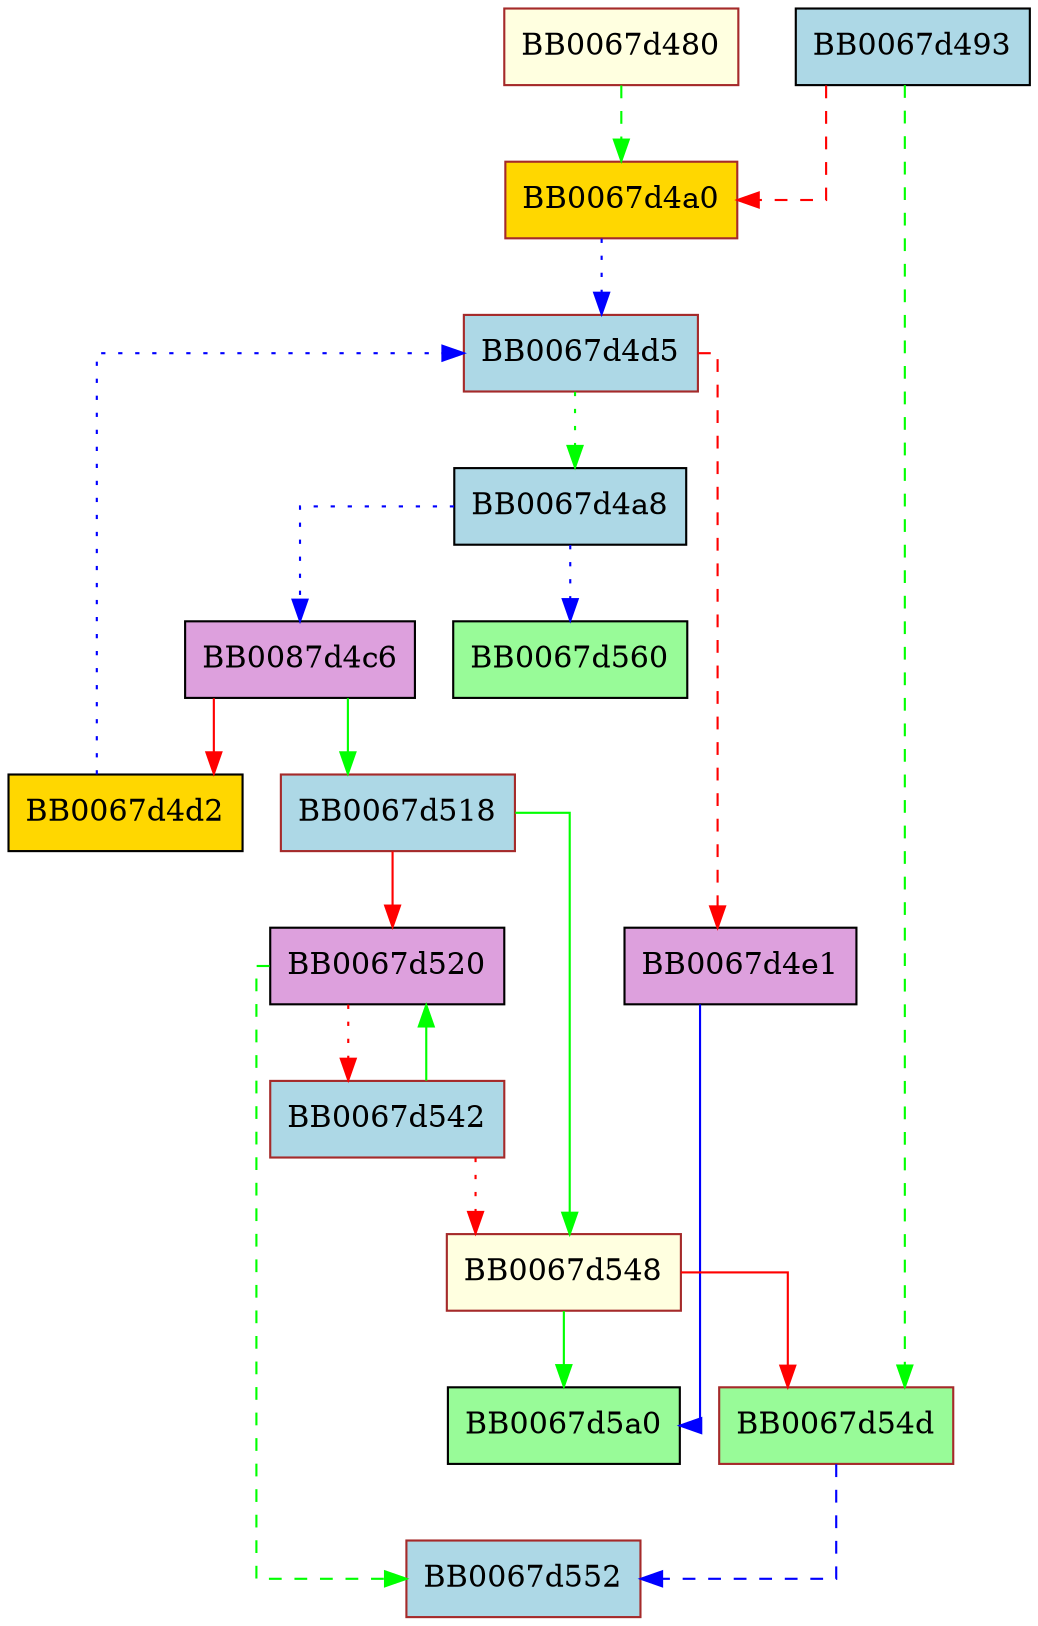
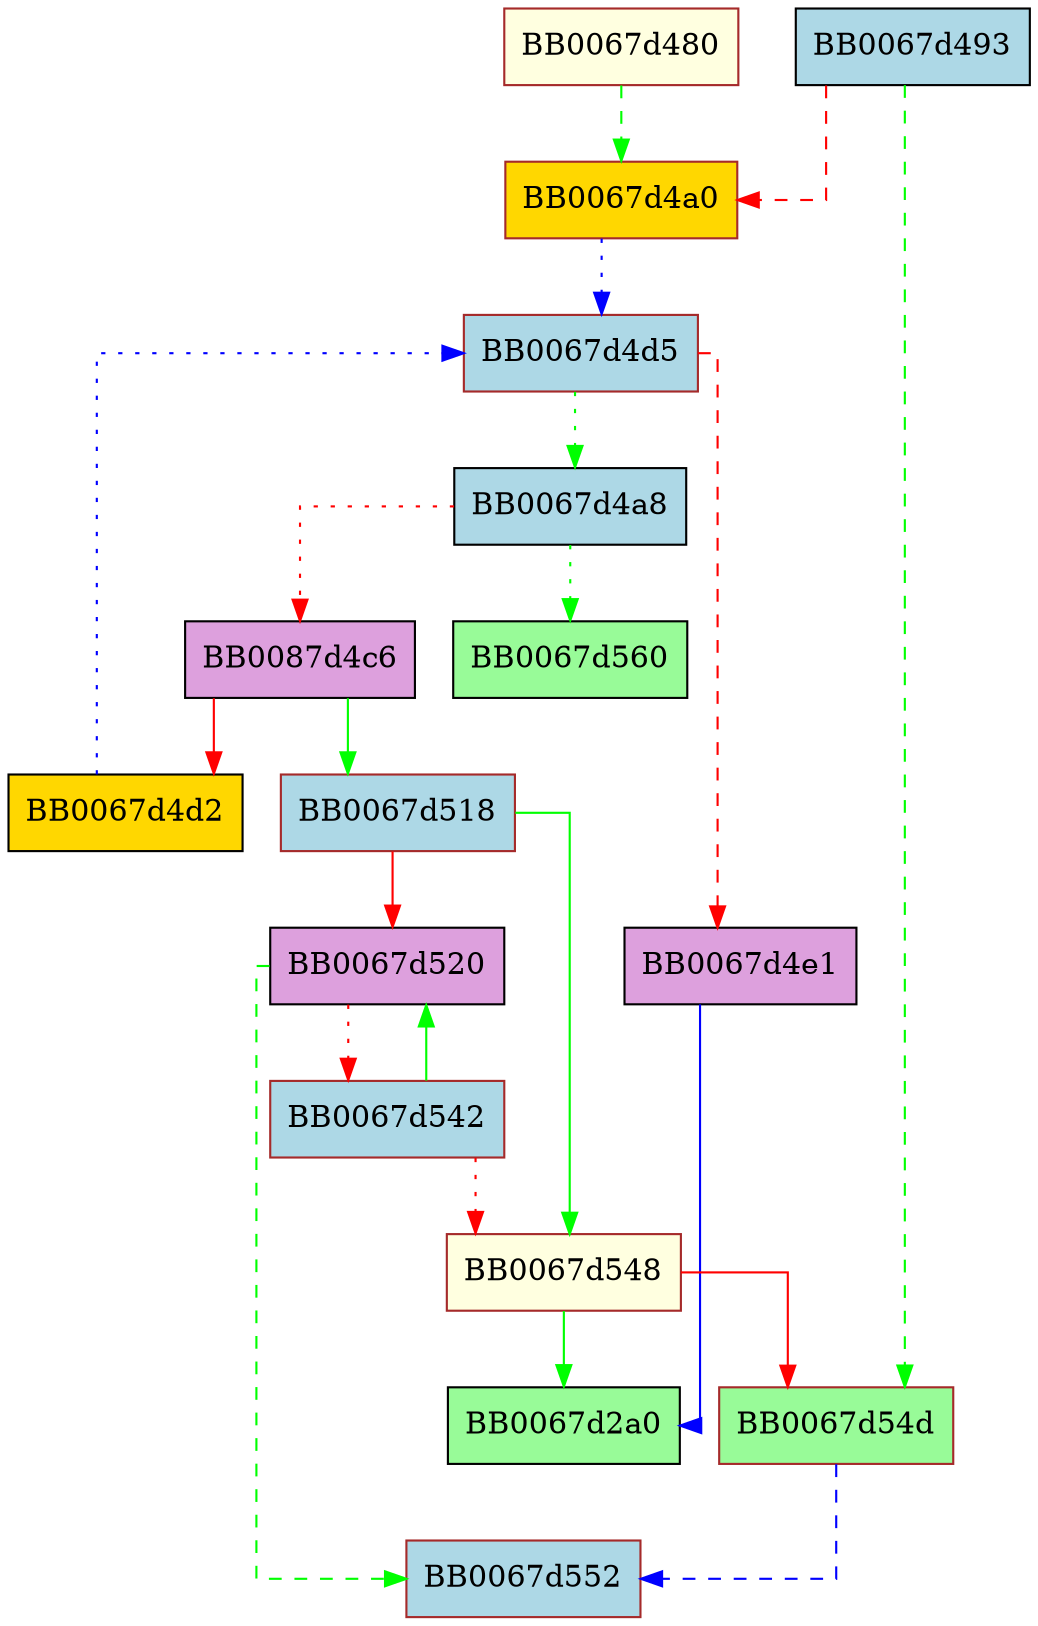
  digraph {
    splines=ortho
    node [color=brown fillcolor=lightblue shape=box style=filled]
    edge [color=green style=solid]
    BB0067d480 [fillcolor=lightyellow]
    BB0067d4a0 [fillcolor=gold]
    BB0067d4d5
    BB0067d493 [color=black]
    BB0067d54d [fillcolor=palegreen]
    BB0067d4a8 [color=black]
    BB0067d4e1 [color=black fillcolor=plum]
    BB0067d552
    BB0067d560 [color=black fillcolor=palegreen]
    n10 [color=black fillcolor=plum label=BB0087d4c6]
-   BB0067d5a0 [color=black fillcolor=palegreen]
+   BB0067d5a0 [color=black fillcolor=palegreen label=BB0067d2a0]
    BB0067d518
    BB0067d4d2 [color=black fillcolor=gold]
    BB0067d548 [fillcolor=lightyellow]
    BB0067d520 [color=black fillcolor=plum]
    BB0067d542
    BB0067d480 -> BB0067d4a0 [style=dashed]
    BB0067d4a0 -> BB0067d4d5 [color=blue style=dotted]
    BB0067d4d5 -> BB0067d4a8 [style=dotted]
    BB0067d4d5 -> BB0067d4e1 [color=red style=dashed]
    BB0067d493 -> BB0067d4a0 [color=red style=dashed]
    BB0067d493 -> BB0067d54d [style=dashed]
    BB0067d54d -> BB0067d552 [color=blue style=dashed]
-   BB0067d4a8 -> BB0067d560 [color=blue style=dotted]
-   BB0067d4a8 -> n10 [color=blue style=dotted]
+   BB0067d4a8 -> BB0067d560 [style=dotted]
+   BB0067d4a8 -> n10 [color=red style=dotted]
    BB0067d4e1 -> BB0067d5a0 [color=blue]
    n10 -> BB0067d518
    n10 -> BB0067d4d2 [color=red]
    BB0067d518 -> BB0067d548
    BB0067d518 -> BB0067d520 [color=red]
    BB0067d4d2 -> BB0067d4d5 [color=blue style=dotted]
    BB0067d548 -> BB0067d54d [color=red]
    BB0067d548 -> BB0067d5a0
    BB0067d520 -> BB0067d552 [style=dashed]
    BB0067d520 -> BB0067d542 [color=red style=dotted]
    BB0067d542 -> BB0067d548 [color=red style=dotted]
    BB0067d542 -> BB0067d520
  }
